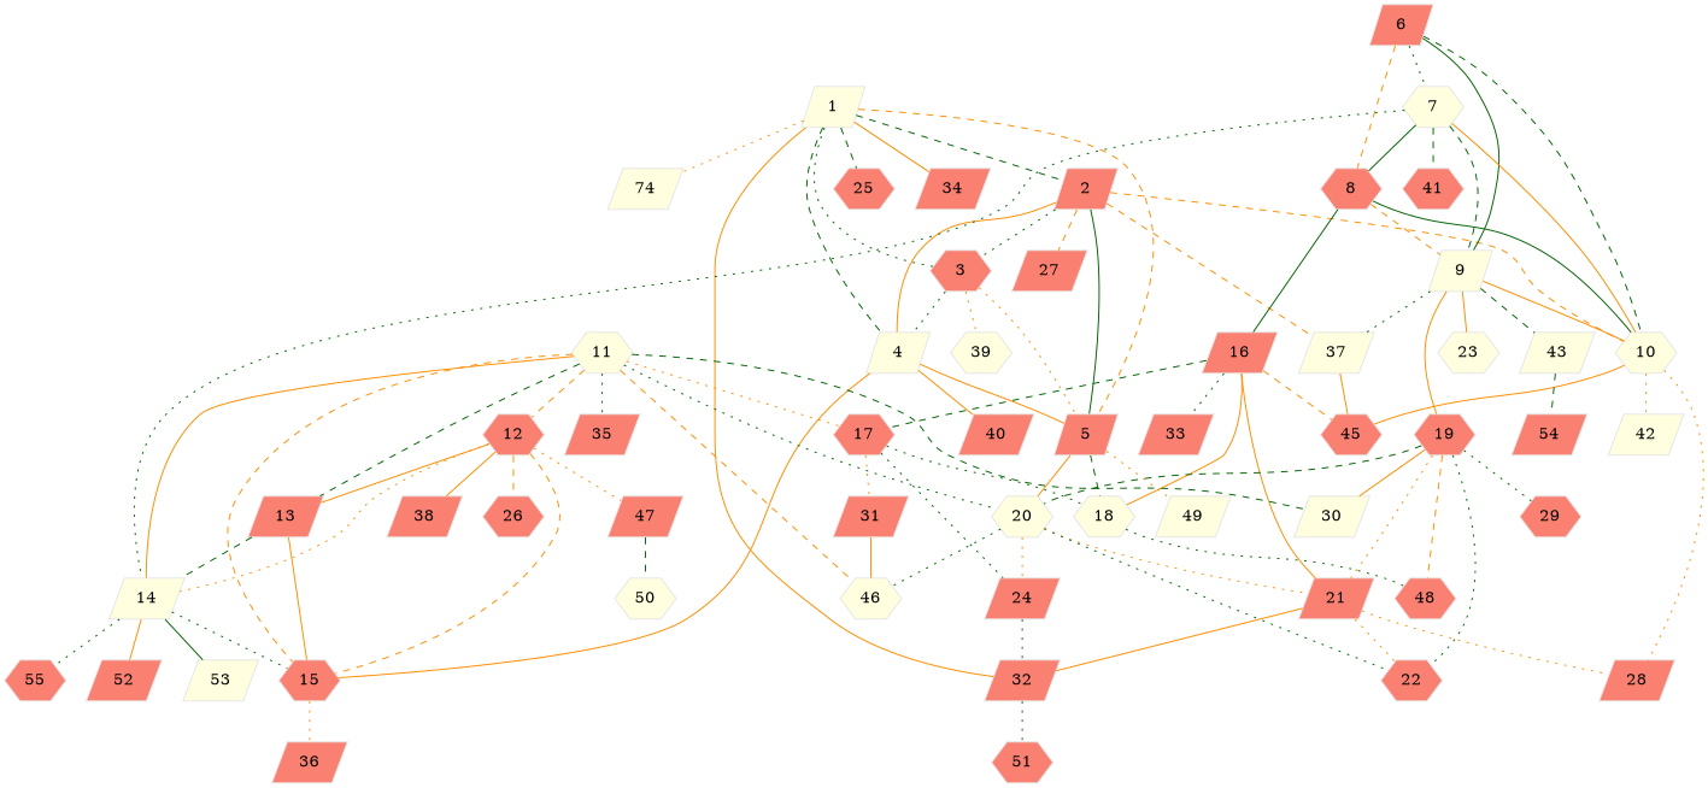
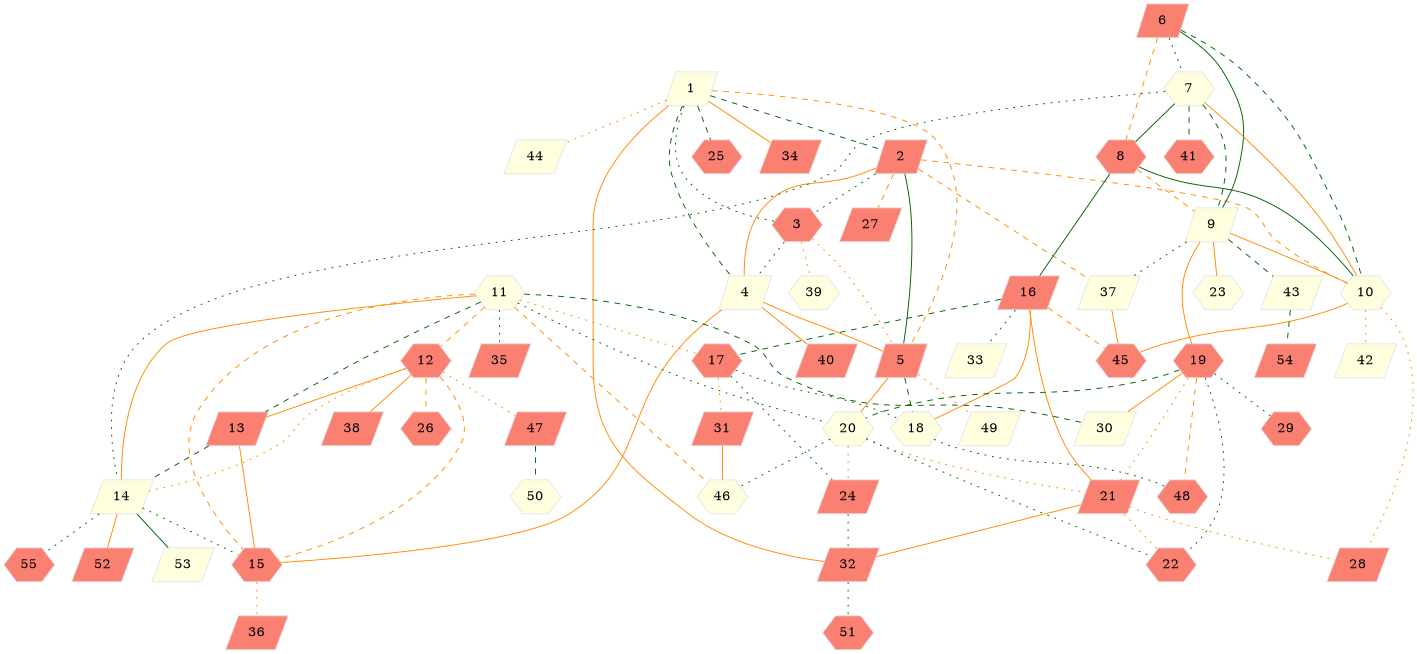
  graph {
    node [color=gray90 fillcolor=salmon shape=parallelogram style=filled]
    edge [color=darkorange style=dotted weight=1.0]
    1 [fillcolor=lightyellow]
    2
    3 [shape=hexagon]
    4 [fillcolor=lightyellow]
    5
    25 [shape=hexagon]
    32
    34
-   44 [fillcolor=lightyellow label=74]
+   44 [fillcolor=lightyellow]
    10 [fillcolor=lightyellow shape=hexagon]
    27
    37 [fillcolor=lightyellow]
    39 [fillcolor=lightyellow shape=hexagon]
    15 [shape=hexagon]
    40
    18 [fillcolor=lightyellow shape=hexagon]
    20 [fillcolor=lightyellow shape=hexagon]
    49 [fillcolor=lightyellow]
    51 [shape=hexagon]
    28
    42 [fillcolor=lightyellow]
    45 [shape=hexagon]
    36
    48 [shape=hexagon]
    46 [fillcolor=lightyellow shape=hexagon]
    21
    24
    22 [shape=hexagon]
    6
    7 [fillcolor=lightyellow shape=hexagon]
    8 [shape=hexagon]
    9 [fillcolor=lightyellow]
    14 [fillcolor=lightyellow]
    41 [shape=hexagon]
    16
    19 [shape=hexagon]
    23 [fillcolor=lightyellow shape=hexagon]
    43 [fillcolor=lightyellow]
    52
    53 [fillcolor=lightyellow]
    55 [shape=hexagon]
    17 [shape=hexagon]
-   33
+   33 [fillcolor=lightyellow]
    30 [fillcolor=lightyellow]
    29 [shape=hexagon]
    54
    11 [fillcolor=lightyellow shape=hexagon]
    12 [shape=hexagon]
    13
    35
    26 [shape=hexagon]
    38
    47
    31
    50 [fillcolor=lightyellow shape=hexagon]
    1 -- 2 [color=darkgreen style=dashed]
    1 -- 3 [color=darkgreen]
    1 -- 4 [color=darkgreen style=dashed]
    1 -- 5 [style=dashed]
    1 -- 25 [color=darkgreen style=dashed]
    1 -- 32 [style=solid]
    1 -- 34 [style=solid]
    1 -- 44
    2 -- 3 [color=darkgreen]
    2 -- 4 [style=solid]
    2 -- 5 [color=darkgreen style=solid]
    2 -- 10 [style=dashed]
    2 -- 27 [style=dashed weight=2.0]
    2 -- 37 [style=dashed]
    3 -- 4 [color=darkgreen]
    3 -- 5
    3 -- 39
    4 -- 5 [style=solid]
    4 -- 15 [style=solid]
    4 -- 40 [style=solid]
    5 -- 18 [color=darkgreen style=dashed]
    5 -- 20 [style=solid]
    5 -- 49
    32 -- 51 [color=darkgreen]
    10 -- 28
    10 -- 42 [weight=2.0]
    10 -- 45 [style=solid]
    37 -- 45 [style=solid]
    15 -- 36
    18 -- 48 [color=darkgreen]
    20 -- 46 [color=darkgreen]
    20 -- 21
    20 -- 24 [weight=4.0]
    20 -- 22 [color=darkgreen]
    21 -- 32 [style=solid]
    21 -- 28
    21 -- 22
    24 -- 32 [color=darkgreen]
    6 -- 10 [color=darkgreen style=dashed]
    6 -- 7 [color=darkgreen]
    6 -- 8 [style=dashed weight=3.0]
    6 -- 9 [color=darkgreen style=solid]
    7 -- 10 [style=solid]
    7 -- 8 [color=darkgreen style=solid]
    7 -- 9 [color=darkgreen style=dashed]
    7 -- 14 [color=darkgreen]
    7 -- 41 [color=darkgreen style=dashed weight=4.0]
    8 -- 10 [color=darkgreen style=solid]
    8 -- 9 [style=dashed]
    8 -- 16 [color=darkgreen style=solid]
    9 -- 10 [style=solid]
    9 -- 37 [color=darkgreen]
    9 -- 19 [style=solid]
    9 -- 23 [style=solid]
    9 -- 43 [color=darkgreen style=dashed]
    14 -- 15 [color=darkgreen]
    14 -- 52 [style=solid]
    14 -- 53 [color=darkgreen style=solid]
    14 -- 55 [color=darkgreen]
    16 -- 18 [style=solid weight=3.0]
    16 -- 45 [style=dashed weight=5.0]
    16 -- 21 [style=solid]
    16 -- 17 [color=darkgreen style=dashed weight=3.0]
    16 -- 33 [color=darkgreen weight=3.0]
    19 -- 20 [color=darkgreen style=dashed weight=2.0]
    19 -- 48 [style=dashed weight=4.0]
    19 -- 21 [weight=2.0]
    19 -- 22 [color=darkgreen weight=2.0]
    19 -- 30 [style=solid]
    19 -- 29 [color=darkgreen weight=2.0]
    43 -- 54 [color=darkgreen style=dashed]
    17 -- 18 [color=darkgreen]
    17 -- 24 [color=darkgreen]
    17 -- 31
    11 -- 15 [style=dashed]
    11 -- 20 [color=darkgreen]
    11 -- 46 [style=dashed]
    11 -- 14 [style=solid]
    11 -- 17
    11 -- 30 [color=darkgreen style=dashed]
    11 -- 12 [style=dashed]
    11 -- 13 [color=darkgreen style=dashed]
    11 -- 35 [color=darkgreen weight=3.0]
    12 -- 15 [style=dashed]
    12 -- 14
    12 -- 13 [style=solid]
    12 -- 26 [style=dashed]
    12 -- 38 [style=solid]
    12 -- 47
    13 -- 15 [style=solid]
    13 -- 14 [color=darkgreen style=dashed]
    47 -- 50 [color=darkgreen style=dashed]
    31 -- 46 [style=solid weight=2.0]
  }
